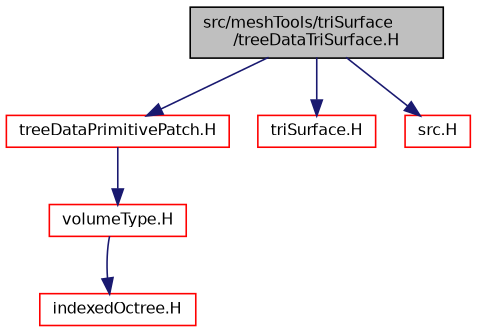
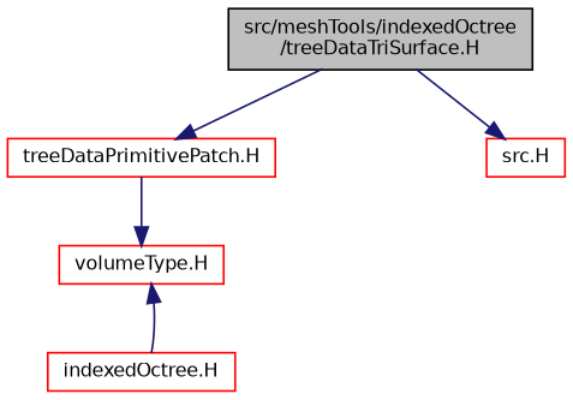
  digraph {
    node [color=red fontname=Helvetica fontsize=10 shape=record]
    edge [color=midnightblue fontname=Helvetica fontsize=10 labelfontname=Helvetica labelfontsize=10 style=solid]
-   n1 [color=black fillcolor=grey75 fontcolor=black height=0.2 label="src/meshTools/triSurface\l/treeDataTriSurface.H" style=filled width=0.4]
+   n1 [color=black fillcolor=grey75 fontcolor=black height=0.2 label="src/meshTools/indexedOctree\l/treeDataTriSurface.H" style=filled width=0.4]
    n2 [height=0.2 label="treeDataPrimitivePatch.H" width=0.4]
-   n3 [height=0.2 label="triSurface.H" width=0.4]
    n4 [height=0.2 label="src.H" width=0.4]
    n5 [height=0.2 label="volumeType.H" width=0.4]
    n6 [height=0.2 label="indexedOctree.H" width=0.4]
    n1 -> n2
-   n1 -> n3
    n1 -> n4
    n2 -> n5
-   n5 -> n6
+   n6 -> n5
  }
